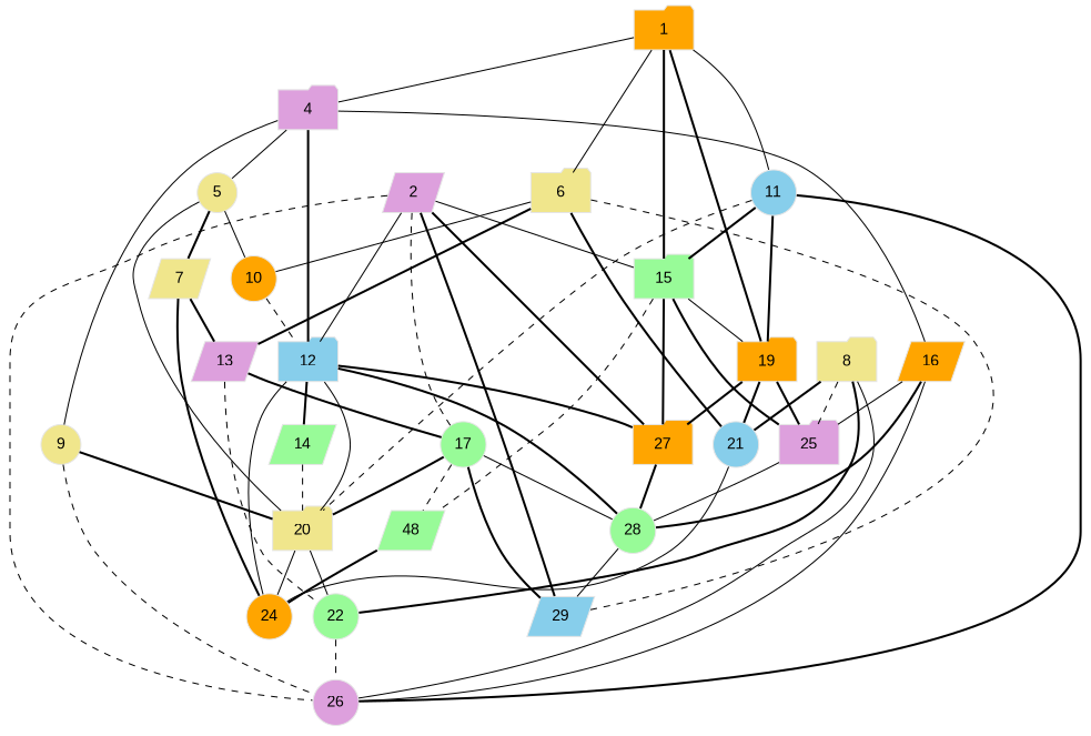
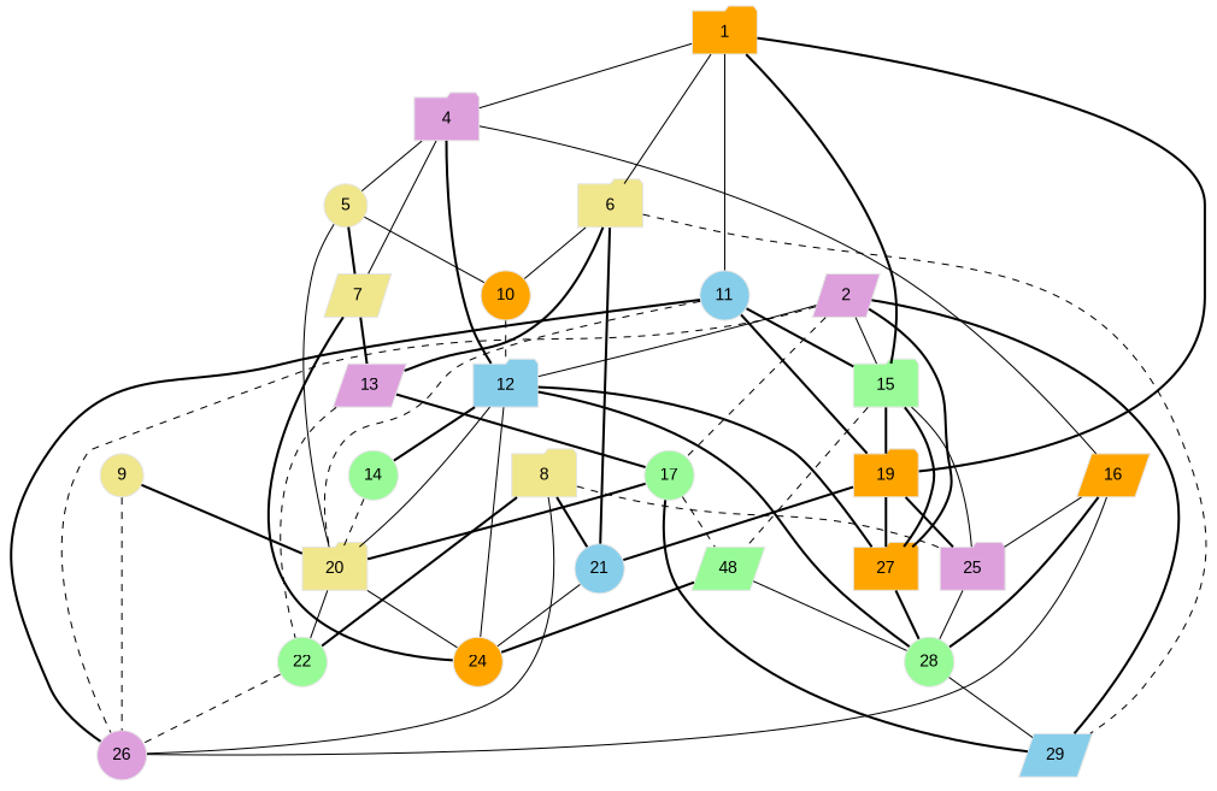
  graph {
    fontname="Liberation Sans"
    node [color=gray90 fillcolor=orange fontname="Liberation Sans" shape=circle style=filled]
    edge [fontname="Liberation Sans" style=bold weight=1.0]
    1 [shape=folder]
    4 [fillcolor=plum shape=folder]
    6 [fillcolor=khaki shape=folder]
    11 [fillcolor=skyblue]
    15 [fillcolor=palegreen shape=folder]
    19 [shape=folder]
    12 [fillcolor=skyblue shape=folder]
    5 [fillcolor=khaki]
    9 [fillcolor=khaki]
    16 [shape=parallelogram]
    29 [fillcolor=skyblue shape=parallelogram]
    10
    13 [fillcolor=plum shape=parallelogram]
    21 [fillcolor=skyblue]
    26 [fillcolor=plum]
    20 [fillcolor=khaki shape=folder]
    27 [shape=folder]
    25 [fillcolor=plum shape=folder]
    n19 [fillcolor=palegreen label=48 shape=parallelogram]
    2 [fillcolor=plum shape=parallelogram]
    17 [fillcolor=palegreen]
    24
-   14 [fillcolor=palegreen shape=parallelogram]
+   14 [fillcolor=palegreen]
    28 [fillcolor=palegreen]
    7 [fillcolor=khaki shape=parallelogram]
    22 [fillcolor=palegreen]
    8 [fillcolor=khaki shape=folder]
    1 -- 4 [style=solid]
    1 -- 6 [style=solid]
    1 -- 11 [style=solid]
    1 -- 15
    1 -- 19
    4 -- 12
    4 -- 5 [style=solid]
-   4 -- 9 [style=solid]
+   4 -- 7 [style=solid]
    4 -- 16 [style=solid]
    6 -- 29 [style=dashed]
    6 -- 10 [style=solid]
    6 -- 13
    6 -- 21
    11 -- 15
    11 -- 19
    11 -- 26
    11 -- 20 [style=dashed]
-   15 -- 19 [style=solid weight=2.0]
+   15 -- 19 [weight=2.0]
    15 -- 27
-   15 -- 25
+   15 -- 25 [style=solid]
    15 -- n19 [style=dashed]
    19 -- 21 [weight=3.0]
    19 -- 27
    19 -- 25
    12 -- 20 [style=solid]
    12 -- 27
    12 -- 24 [style=solid]
    12 -- 14 [weight=2.0]
    12 -- 28
    5 -- 10 [style=solid]
    5 -- 20 [style=solid]
    5 -- 7
    9 -- 26 [style=dashed weight=2.0]
    9 -- 20 [weight=2.0]
    16 -- 26 [style=solid]
    16 -- 25 [style=solid]
    16 -- 28
    10 -- 12 [style=dashed weight=2.0]
    13 -- 17 [weight=2.0]
    13 -- 22 [style=dashed]
    21 -- 24 [style=solid]
    20 -- 24 [style=solid]
    20 -- 22 [style=solid]
    27 -- 28
    25 -- 28 [style=solid]
    n19 -- 24
    2 -- 15 [style=solid]
    2 -- 12 [style=solid]
    2 -- 29
    2 -- 26 [style=dashed]
    2 -- 27
    2 -- 17 [style=dashed]
    17 -- 29
    17 -- 20
    17 -- n19 [style=dashed]
-   17 -- 28 [style=solid]
+   n19 -- 28 [style=solid]
    14 -- 20 [style=dashed]
    28 -- 29 [style=solid]
    7 -- 13
    7 -- 24
    22 -- 26 [style=dashed]
    8 -- 21
    8 -- 26 [style=solid]
    8 -- 25 [style=dashed weight=2.0]
    8 -- 22
  }
